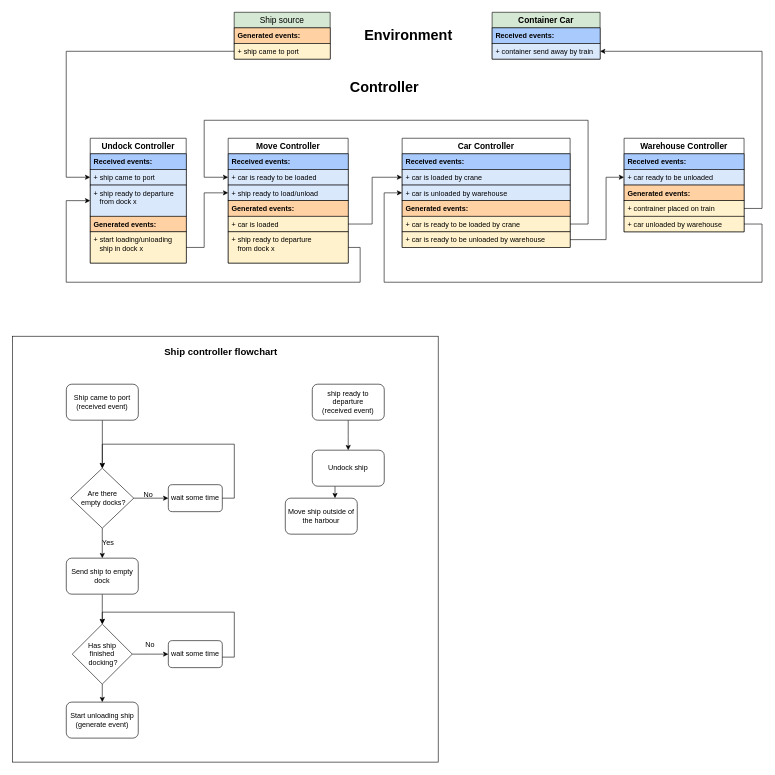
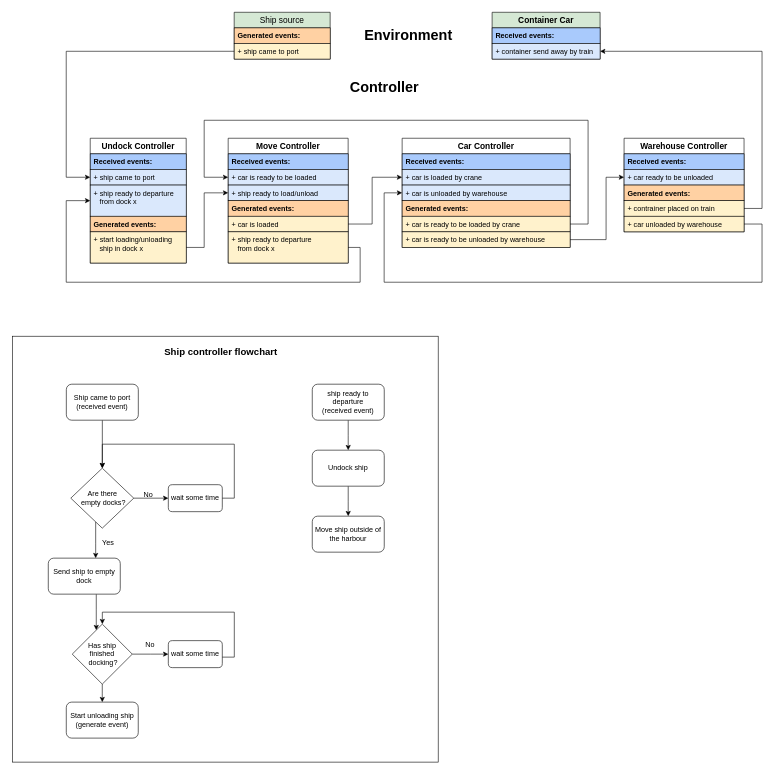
  <mxCell id="0" />
  <mxCell id="1" parent="0" />
  <mxCell id="2" value="Undock Controller" style="swimlane;fontStyle=1;childLayout=stackLayout;horizontal=1;startSize=26;fillColor=none;horizontalStack=0;resizeParent=1;resizeParentMax=0;resizeLast=0;collapsible=1;marginBottom=0;fontSize=14;" parent="1" vertex="1"><mxGeometry x="149.91" y="230" width="160" height="208" as="geometry" /></mxCell>
  <mxCell id="3" value="Received events:" style="text;strokeColor=#000000;fillColor=#A9CAFC;align=left;verticalAlign=top;spacingLeft=4;spacingRight=4;overflow=hidden;rotatable=0;points=[[0,0.5],[1,0.5]];portConstraint=eastwest;fontStyle=1" parent="2" vertex="1"><mxGeometry y="26" width="160" height="26" as="geometry" /></mxCell>
  <mxCell id="4" value="+ ship came to port" style="text;fillColor=#dae8fc;align=left;verticalAlign=top;spacingLeft=4;spacingRight=4;overflow=hidden;rotatable=0;points=[[0,0.5],[1,0.5]];portConstraint=eastwest;strokeColor=#000000;" parent="2" vertex="1"><mxGeometry y="52" width="160" height="26" as="geometry" /></mxCell>
  <mxCell id="5" value="+ ship ready to departure&#10;   from dock x" style="text;fillColor=#dae8fc;align=left;verticalAlign=top;spacingLeft=4;spacingRight=4;overflow=hidden;rotatable=0;points=[[0,0.5],[1,0.5]];portConstraint=eastwest;strokeColor=#000000;" parent="2" vertex="1"><mxGeometry y="78" width="160" height="52" as="geometry" /></mxCell>
  <mxCell id="6" value="Generated events:" style="text;fillColor=#FFD1A3;align=left;verticalAlign=top;spacingLeft=4;spacingRight=4;overflow=hidden;rotatable=0;points=[[0,0.5],[1,0.5]];portConstraint=eastwest;strokeColor=#000000;fontStyle=1" parent="2" vertex="1"><mxGeometry y="130" width="160" height="26" as="geometry" /></mxCell>
  <mxCell id="7" value="+ start loading/unloading&#10;   ship in dock x" style="text;fillColor=#fff2cc;align=left;verticalAlign=top;spacingLeft=4;spacingRight=4;overflow=hidden;rotatable=0;points=[[0,0.5],[1,0.5]];portConstraint=eastwest;strokeColor=#000000;" parent="2" vertex="1"><mxGeometry y="156" width="160" height="52" as="geometry" /></mxCell>
  <mxCell id="8" value="Move Controller" style="swimlane;fontStyle=1;childLayout=stackLayout;horizontal=1;startSize=26;fillColor=none;horizontalStack=0;resizeParent=1;resizeParentMax=0;resizeLast=0;collapsible=1;marginBottom=0;fontSize=14;" parent="1" vertex="1"><mxGeometry x="379.91" y="230" width="200" height="208" as="geometry" /></mxCell>
  <mxCell id="9" value="Received events:" style="text;fillColor=#A9CAFC;align=left;verticalAlign=top;spacingLeft=4;spacingRight=4;overflow=hidden;rotatable=0;points=[[0,0.5],[1,0.5]];portConstraint=eastwest;strokeColor=#000000;fontStyle=1" parent="8" vertex="1"><mxGeometry y="26" width="200" height="26" as="geometry" /></mxCell>
  <mxCell id="10" value="+ car is ready to be loaded" style="text;fillColor=#dae8fc;align=left;verticalAlign=top;spacingLeft=4;spacingRight=4;overflow=hidden;rotatable=0;points=[[0,0.5],[1,0.5]];portConstraint=eastwest;strokeColor=#000000;" parent="8" vertex="1"><mxGeometry y="52" width="200" height="26" as="geometry" /></mxCell>
  <mxCell id="11" value="+ ship ready to load/unload" style="text;fillColor=#dae8fc;align=left;verticalAlign=top;spacingLeft=4;spacingRight=4;overflow=hidden;rotatable=0;points=[[0,0.5],[1,0.5]];portConstraint=eastwest;strokeColor=#000000;" parent="8" vertex="1"><mxGeometry y="78" width="200" height="26" as="geometry" /></mxCell>
  <mxCell id="12" value="Generated events:" style="text;fillColor=#FFD1A3;align=left;verticalAlign=top;spacingLeft=4;spacingRight=4;overflow=hidden;rotatable=0;points=[[0,0.5],[1,0.5]];portConstraint=eastwest;strokeColor=#000000;fontStyle=1" parent="8" vertex="1"><mxGeometry y="104" width="200" height="26" as="geometry" /></mxCell>
  <mxCell id="13" value="+ car is loaded" style="text;strokeColor=#000000;fillColor=#fff2cc;align=left;verticalAlign=top;spacingLeft=4;spacingRight=4;overflow=hidden;rotatable=0;points=[[0,0.5],[1,0.5]];portConstraint=eastwest;" parent="8" vertex="1"><mxGeometry y="130" width="200" height="26" as="geometry" /></mxCell>
  <mxCell id="14" value="+ ship ready to departure&#10;   from dock x" style="text;fillColor=#fff2cc;align=left;verticalAlign=top;spacingLeft=4;spacingRight=4;overflow=hidden;rotatable=0;points=[[0,0.5],[1,0.5]];portConstraint=eastwest;strokeColor=#000000;" parent="8" vertex="1"><mxGeometry y="156" width="200" height="52" as="geometry" /></mxCell>
  <mxCell id="15" value="Car Controller" style="swimlane;fontStyle=1;childLayout=stackLayout;horizontal=1;startSize=26;fillColor=none;horizontalStack=0;resizeParent=1;resizeParentMax=0;resizeLast=0;collapsible=1;marginBottom=0;fontSize=14;" parent="1" vertex="1"><mxGeometry x="669.91" y="230" width="280" height="182" as="geometry" /></mxCell>
  <mxCell id="16" value="Received events:" style="text;strokeColor=#000000;fillColor=#A9CAFC;align=left;verticalAlign=top;spacingLeft=4;spacingRight=4;overflow=hidden;rotatable=0;points=[[0,0.5],[1,0.5]];portConstraint=eastwest;fontStyle=1" parent="15" vertex="1"><mxGeometry y="26" width="280" height="26" as="geometry" /></mxCell>
  <mxCell id="17" value="+ car is loaded by crane" style="text;fillColor=#dae8fc;align=left;verticalAlign=top;spacingLeft=4;spacingRight=4;overflow=hidden;rotatable=0;points=[[0,0.5],[1,0.5]];portConstraint=eastwest;strokeColor=#000000;" parent="15" vertex="1"><mxGeometry y="52" width="280" height="26" as="geometry" /></mxCell>
  <mxCell id="18" value="+ car is unloaded by warehouse" style="text;fillColor=#dae8fc;align=left;verticalAlign=top;spacingLeft=4;spacingRight=4;overflow=hidden;rotatable=0;points=[[0,0.5],[1,0.5]];portConstraint=eastwest;strokeColor=#000000;" parent="15" vertex="1"><mxGeometry y="78" width="280" height="26" as="geometry" /></mxCell>
  <mxCell id="19" value="Generated events:" style="text;fillColor=#FFD1A3;align=left;verticalAlign=top;spacingLeft=4;spacingRight=4;overflow=hidden;rotatable=0;points=[[0,0.5],[1,0.5]];portConstraint=eastwest;strokeColor=#000000;fontStyle=1" parent="15" vertex="1"><mxGeometry y="104" width="280" height="26" as="geometry" /></mxCell>
  <mxCell id="20" value="+ car is ready to be loaded by crane" style="text;fillColor=#fff2cc;align=left;verticalAlign=top;spacingLeft=4;spacingRight=4;overflow=hidden;rotatable=0;points=[[0,0.5],[1,0.5]];portConstraint=eastwest;strokeColor=#000000;" parent="15" vertex="1"><mxGeometry y="130" width="280" height="26" as="geometry" /></mxCell>
  <mxCell id="21" value="+ car is ready to be unloaded by warehouse" style="text;strokeColor=#000000;fillColor=#fff2cc;align=left;verticalAlign=top;spacingLeft=4;spacingRight=4;overflow=hidden;rotatable=0;points=[[0,0.5],[1,0.5]];portConstraint=eastwest;" parent="15" vertex="1"><mxGeometry y="156" width="280" height="26" as="geometry" /></mxCell>
  <mxCell id="22" value="Warehouse Controller" style="swimlane;fontStyle=1;childLayout=stackLayout;horizontal=1;startSize=26;horizontalStack=0;resizeParent=1;resizeParentMax=0;resizeLast=0;collapsible=1;marginBottom=0;fontSize=14;" parent="1" vertex="1"><mxGeometry x="1039.91" y="230" width="200" height="156" as="geometry" /></mxCell>
  <mxCell id="23" value="Received events:" style="text;fillColor=#A9CAFC;align=left;verticalAlign=top;spacingLeft=4;spacingRight=4;overflow=hidden;rotatable=0;points=[[0,0.5],[1,0.5]];portConstraint=eastwest;strokeColor=#000000;fontStyle=1" parent="22" vertex="1"><mxGeometry y="26" width="200" height="26" as="geometry" /></mxCell>
  <mxCell id="24" value="+ car ready to be unloaded" style="text;fillColor=#dae8fc;align=left;verticalAlign=top;spacingLeft=4;spacingRight=4;overflow=hidden;rotatable=0;points=[[0,0.5],[1,0.5]];portConstraint=eastwest;strokeColor=#000000;" parent="22" vertex="1"><mxGeometry y="52" width="200" height="26" as="geometry" /></mxCell>
  <mxCell id="25" value="Generated events:" style="text;fillColor=#FFD1A3;align=left;verticalAlign=top;spacingLeft=4;spacingRight=4;overflow=hidden;rotatable=0;points=[[0,0.5],[1,0.5]];portConstraint=eastwest;strokeColor=#000000;fontStyle=1" parent="22" vertex="1"><mxGeometry y="78" width="200" height="26" as="geometry" /></mxCell>
  <mxCell id="26" value="+ contrainer placed on train" style="text;fillColor=#fff2cc;align=left;verticalAlign=top;spacingLeft=4;spacingRight=4;overflow=hidden;rotatable=0;points=[[0,0.5],[1,0.5]];portConstraint=eastwest;strokeColor=#000000;" parent="22" vertex="1"><mxGeometry y="104" width="200" height="26" as="geometry" /></mxCell>
  <mxCell id="27" value="+ car unloaded by warehouse" style="text;fillColor=#fff2cc;align=left;verticalAlign=top;spacingLeft=4;spacingRight=4;overflow=hidden;rotatable=0;points=[[0,0.5],[1,0.5]];portConstraint=eastwest;strokeColor=#000000;" parent="22" vertex="1"><mxGeometry y="130" width="200" height="26" as="geometry" /></mxCell>
  <mxCell id="28" value="Ship source" style="swimlane;fontStyle=0;childLayout=stackLayout;horizontal=1;startSize=26;horizontalStack=0;resizeParent=1;resizeParentMax=0;resizeLast=0;collapsible=1;marginBottom=0;align=center;fontSize=14;strokeColor=#000000;fillColor=#d5e8d4;" parent="1" vertex="1"><mxGeometry x="389.91" y="20" width="160" height="78" as="geometry" /></mxCell>
  <mxCell id="29" value="Generated events:" style="text;fillColor=#FFD1A3;spacingLeft=4;spacingRight=4;overflow=hidden;rotatable=0;points=[[0,0.5],[1,0.5]];portConstraint=eastwest;fontSize=12;strokeColor=#000000;fontStyle=1" parent="28" vertex="1"><mxGeometry y="26" width="160" height="26" as="geometry" /></mxCell>
  <mxCell id="30" value="+ ship came to port" style="text;fillColor=#fff2cc;spacingLeft=4;spacingRight=4;overflow=hidden;rotatable=0;points=[[0,0.5],[1,0.5]];portConstraint=eastwest;fontSize=12;strokeColor=#000000;" parent="28" vertex="1"><mxGeometry y="52" width="160" height="26" as="geometry" /></mxCell>
  <mxCell id="31" value="Container Car" style="swimlane;fontStyle=1;childLayout=stackLayout;horizontal=1;startSize=26;horizontalStack=0;resizeParent=1;resizeParentMax=0;resizeLast=0;collapsible=1;marginBottom=0;fillColor=#d5e8d4;strokeColor=#000000;fontSize=14;" parent="1" vertex="1"><mxGeometry x="819.91" y="20" width="180" height="78" as="geometry" /></mxCell>
  <mxCell id="32" value="Received events:" style="text;fillColor=#A9CAFC;align=left;verticalAlign=top;spacingLeft=4;spacingRight=4;overflow=hidden;rotatable=0;points=[[0,0.5],[1,0.5]];portConstraint=eastwest;strokeColor=#000000;fontStyle=1" parent="31" vertex="1"><mxGeometry y="26" width="180" height="26" as="geometry" /></mxCell>
  <mxCell id="33" value="+ container send away by train" style="text;fillColor=#dae8fc;align=left;verticalAlign=top;spacingLeft=4;spacingRight=4;overflow=hidden;rotatable=0;points=[[0,0.5],[1,0.5]];portConstraint=eastwest;strokeColor=#000000;" parent="31" vertex="1"><mxGeometry y="52" width="180" height="26" as="geometry" /></mxCell>
  <mxCell id="34" value="" style="edgeStyle=segmentEdgeStyle;endArrow=classic;html=1;rounded=0;entryX=0;entryY=0.5;entryDx=0;entryDy=0;exitX=1;exitY=0.5;exitDx=0;exitDy=0;" parent="1" source="14" target="5" edge="1"><mxGeometry width="50" height="50" relative="1" as="geometry"><mxPoint x="489.91" y="450" as="sourcePoint" /><mxPoint x="599.91" y="400" as="targetPoint" /><Array as="points"><mxPoint x="599.91" y="412" /><mxPoint x="599.91" y="470" /><mxPoint x="109.91" y="470" /><mxPoint x="109.91" y="334" /></Array></mxGeometry></mxCell>
  <mxCell id="35" value="" style="edgeStyle=segmentEdgeStyle;endArrow=classic;html=1;rounded=0;entryX=0;entryY=0.5;entryDx=0;entryDy=0;exitX=1;exitY=0.5;exitDx=0;exitDy=0;" parent="1" source="7" target="11" edge="1"><mxGeometry width="50" height="50" relative="1" as="geometry"><mxPoint x="189.91" y="520" as="sourcePoint" /><mxPoint x="239.91" y="470" as="targetPoint" /><Array as="points"><mxPoint x="339.91" y="412" /><mxPoint x="339.91" y="321" /></Array></mxGeometry></mxCell>
  <mxCell id="36" value="" style="edgeStyle=segmentEdgeStyle;endArrow=classic;html=1;rounded=0;entryX=0;entryY=0.5;entryDx=0;entryDy=0;exitX=1;exitY=0.5;exitDx=0;exitDy=0;" parent="1" source="13" target="17" edge="1"><mxGeometry width="50" height="50" relative="1" as="geometry"><mxPoint x="609.91" y="602" as="sourcePoint" /><mxPoint x="489.91" y="550" as="targetPoint" /><Array as="points"><mxPoint x="619.91" y="373" /><mxPoint x="619.91" y="295" /></Array></mxGeometry></mxCell>
  <mxCell id="37" value="" style="edgeStyle=segmentEdgeStyle;endArrow=classic;html=1;rounded=0;entryX=0;entryY=0.5;entryDx=0;entryDy=0;exitX=1;exitY=0.5;exitDx=0;exitDy=0;" parent="1" source="27" target="18" edge="1"><mxGeometry width="50" height="50" relative="1" as="geometry"><mxPoint x="1239.91" y="502" as="sourcePoint" /><mxPoint x="1119.91" y="450" as="targetPoint" /><Array as="points"><mxPoint x="1269.91" y="373" /><mxPoint x="1269.91" y="470" /><mxPoint x="639.91" y="470" /><mxPoint x="639.91" y="321" /></Array></mxGeometry></mxCell>
  <mxCell id="38" value="" style="edgeStyle=segmentEdgeStyle;endArrow=classic;html=1;rounded=0;entryX=0;entryY=0.5;entryDx=0;entryDy=0;exitX=1;exitY=0.5;exitDx=0;exitDy=0;" parent="1" source="20" target="10" edge="1"><mxGeometry width="50" height="50" relative="1" as="geometry"><mxPoint x="889.91" y="172" as="sourcePoint" /><mxPoint x="769.91" y="120" as="targetPoint" /><Array as="points"><mxPoint x="979.91" y="373" /><mxPoint x="979.91" y="200" /><mxPoint x="339.91" y="200" /><mxPoint x="339.91" y="295" /></Array></mxGeometry></mxCell>
  <mxCell id="39" value="" style="edgeStyle=segmentEdgeStyle;endArrow=classic;html=1;rounded=0;entryX=0;entryY=0.5;entryDx=0;entryDy=0;exitX=1;exitY=0.5;exitDx=0;exitDy=0;" parent="1" source="21" target="24" edge="1"><mxGeometry width="50" height="50" relative="1" as="geometry"><mxPoint x="1009.91" y="582" as="sourcePoint" /><mxPoint x="889.91" y="530" as="targetPoint" /><Array as="points"><mxPoint x="1009.91" y="399" /><mxPoint x="1009.91" y="295" /></Array></mxGeometry></mxCell>
  <mxCell id="40" value="" style="edgeStyle=segmentEdgeStyle;endArrow=classic;html=1;rounded=0;entryX=0;entryY=0.5;entryDx=0;entryDy=0;exitX=0;exitY=0.5;exitDx=0;exitDy=0;" parent="1" source="30" target="4" edge="1"><mxGeometry width="50" height="50" relative="1" as="geometry"><mxPoint x="319.91" y="142" as="sourcePoint" /><mxPoint x="199.91" y="90" as="targetPoint" /><Array as="points"><mxPoint x="109.91" y="85" /><mxPoint x="109.91" y="295" /></Array></mxGeometry></mxCell>
  <mxCell id="41" value="" style="edgeStyle=segmentEdgeStyle;endArrow=classic;html=1;rounded=0;entryX=1;entryY=0.5;entryDx=0;entryDy=0;exitX=1;exitY=0.5;exitDx=0;exitDy=0;" parent="1" source="26" target="33" edge="1"><mxGeometry width="50" height="50" relative="1" as="geometry"><mxPoint x="1269.91" y="350" as="sourcePoint" /><mxPoint x="1059.91" y="100" as="targetPoint" /><Array as="points"><mxPoint x="1269.91" y="347" /><mxPoint x="1269.91" y="85" /></Array></mxGeometry></mxCell>
  <mxCell id="42" value="Environment" style="text;strokeColor=none;fillColor=none;html=1;fontSize=24;fontStyle=1;verticalAlign=middle;align=center;rounded=0;glass=0;" parent="1" vertex="1"><mxGeometry x="629.91" y="39" width="100" height="40" as="geometry" /></mxCell>
  <mxCell id="43" value="Controller" style="text;strokeColor=none;fillColor=none;html=1;fontSize=24;fontStyle=1;verticalAlign=middle;align=center;rounded=0;glass=0;" parent="1" vertex="1"><mxGeometry x="589.91" y="125" width="100" height="40" as="geometry" /></mxCell>
  <mxCell id="44" value="" style="edgeStyle=orthogonalEdgeStyle;rounded=0;orthogonalLoop=1;jettySize=auto;html=1;" parent="1" source="45" edge="1"><mxGeometry relative="1" as="geometry"><mxPoint x="170.1" y="780" as="targetPoint" /></mxGeometry></mxCell>
  <mxCell id="45" value="Ship came to port&lt;br&gt;(received event)" style="rounded=1;whiteSpace=wrap;html=1;" parent="1" vertex="1"><mxGeometry x="110.1" y="640" width="120" height="60" as="geometry" /></mxCell>
  <mxCell id="46" value="" style="edgeStyle=elbowEdgeStyle;rounded=0;orthogonalLoop=1;jettySize=auto;html=1;" parent="1" source="47" target="53" edge="1"><mxGeometry relative="1" as="geometry" /></mxCell>
  <mxCell id="47" value="Are there&lt;br&gt;&amp;nbsp;empty docks?" style="rhombus;whiteSpace=wrap;html=1;" parent="1" vertex="1"><mxGeometry x="117.5" y="780" width="105" height="100" as="geometry" /></mxCell>
  <mxCell id="48" value="" style="endArrow=classic;html=1;rounded=0;exitX=1;exitY=0.5;exitDx=0;exitDy=0;entryX=0;entryY=0.5;entryDx=0;entryDy=0;" parent="1" source="47" target="50" edge="1"><mxGeometry width="50" height="50" relative="1" as="geometry"><mxPoint x="230.1" y="860" as="sourcePoint" /><mxPoint x="280.1" y="835" as="targetPoint" /></mxGeometry></mxCell>
  <mxCell id="49" value="No" style="text;html=1;strokeColor=none;fillColor=none;align=center;verticalAlign=middle;whiteSpace=wrap;rounded=0;" parent="1" vertex="1"><mxGeometry x="237.1" y="810" width="20" height="30" as="geometry" /></mxCell>
  <mxCell id="50" value="wait some time" style="rounded=1;whiteSpace=wrap;html=1;" parent="1" vertex="1"><mxGeometry x="280.1" y="807.5" width="90" height="45" as="geometry" /></mxCell>
  <mxCell id="51" value="" style="endArrow=classic;html=1;rounded=0;exitX=1;exitY=0.5;exitDx=0;exitDy=0;entryX=0.5;entryY=0;entryDx=0;entryDy=0;" parent="1" source="50" target="47" edge="1"><mxGeometry width="50" height="50" relative="1" as="geometry"><mxPoint x="180.1" y="890" as="sourcePoint" /><mxPoint x="180.1" y="740" as="targetPoint" /><Array as="points"><mxPoint x="390.1" y="830" /><mxPoint x="390.1" y="740" /><mxPoint x="170.1" y="740" /></Array></mxGeometry></mxCell>
  <mxCell id="52" value="" style="edgeStyle=elbowEdgeStyle;rounded=0;orthogonalLoop=1;jettySize=auto;html=1;" parent="1" source="53" target="57" edge="1"><mxGeometry relative="1" as="geometry" /></mxCell>
- <mxCell id="53" value="Send ship to empty dock" style="rounded=1;whiteSpace=wrap;html=1;" parent="1" vertex="1"><mxGeometry x="110.01" y="930" width="120" height="60" as="geometry" /></mxCell>
+ <mxCell id="53" value="Send ship to empty dock" style="rounded=1;whiteSpace=wrap;html=1;" parent="1" vertex="1"><mxGeometry x="80.01" y="930" width="120" height="60" as="geometry" /></mxCell>
  <mxCell id="54" value="Yes" style="text;html=1;strokeColor=none;fillColor=none;align=center;verticalAlign=middle;whiteSpace=wrap;rounded=0;" parent="1" vertex="1"><mxGeometry x="170.1" y="890" width="20" height="30" as="geometry" /></mxCell>
  <mxCell id="55" value="" style="edgeStyle=elbowEdgeStyle;rounded=0;orthogonalLoop=1;jettySize=auto;html=1;" parent="1" source="57" edge="1"><mxGeometry relative="1" as="geometry"><mxPoint x="280.1" y="1090" as="targetPoint" /></mxGeometry></mxCell>
  <mxCell id="56" value="" style="edgeStyle=elbowEdgeStyle;rounded=0;orthogonalLoop=1;jettySize=auto;html=1;" parent="1" source="57" target="61" edge="1"><mxGeometry relative="1" as="geometry" /></mxCell>
  <mxCell id="57" value="Has ship &lt;br&gt;finished&lt;br&gt;&amp;nbsp;docking?" style="rhombus;whiteSpace=wrap;html=1;" parent="1" vertex="1"><mxGeometry x="119.96" y="1040" width="100.09" height="100" as="geometry" /></mxCell>
  <mxCell id="58" value="wait some time" style="rounded=1;whiteSpace=wrap;html=1;" parent="1" vertex="1"><mxGeometry x="280.1" y="1067.5" width="90" height="45" as="geometry" /></mxCell>
  <mxCell id="59" value="" style="endArrow=classic;html=1;rounded=0;exitX=1;exitY=0.5;exitDx=0;exitDy=0;entryX=0.5;entryY=0;entryDx=0;entryDy=0;" parent="1" edge="1"><mxGeometry width="50" height="50" relative="1" as="geometry"><mxPoint x="370.1" y="1095" as="sourcePoint" /><mxPoint x="170.1" y="1040" as="targetPoint" /><Array as="points"><mxPoint x="390.1" y="1095" /><mxPoint x="390.1" y="1020" /><mxPoint x="170.1" y="1020" /></Array></mxGeometry></mxCell>
  <mxCell id="60" value="No" style="text;html=1;strokeColor=none;fillColor=none;align=center;verticalAlign=middle;whiteSpace=wrap;rounded=0;" parent="1" vertex="1"><mxGeometry x="240.1" y="1060" width="20" height="30" as="geometry" /></mxCell>
  <mxCell id="61" value="Start unloading ship&lt;br&gt;(generate event)" style="rounded=1;whiteSpace=wrap;html=1;" parent="1" vertex="1"><mxGeometry x="110.005" y="1170" width="120" height="60" as="geometry" /></mxCell>
  <mxCell id="62" value="" style="edgeStyle=elbowEdgeStyle;rounded=0;orthogonalLoop=1;jettySize=auto;html=1;" parent="1" source="63" target="65" edge="1"><mxGeometry relative="1" as="geometry" /></mxCell>
  <mxCell id="63" value="ship ready to departure&lt;br&gt;(received event)" style="rounded=1;whiteSpace=wrap;html=1;" parent="1" vertex="1"><mxGeometry x="520.1" y="640" width="120" height="60" as="geometry" /></mxCell>
  <mxCell id="64" value="" style="edgeStyle=elbowEdgeStyle;rounded=0;orthogonalLoop=1;jettySize=auto;html=1;" parent="1" source="65" target="66" edge="1"><mxGeometry relative="1" as="geometry" /></mxCell>
  <mxCell id="65" value="Undock ship" style="whiteSpace=wrap;html=1;rounded=1;" parent="1" vertex="1"><mxGeometry x="520.1" y="750" width="120" height="60" as="geometry" /></mxCell>
- <mxCell id="66" value="Move ship outside of the harbour" style="whiteSpace=wrap;html=1;rounded=1;" parent="1" vertex="1"><mxGeometry x="475.1" y="830" width="120" height="60" as="geometry" /></mxCell>
+ <mxCell id="66" value="Move ship outside of the harbour" style="whiteSpace=wrap;html=1;rounded=1;" parent="1" vertex="1"><mxGeometry x="520.1" y="860" width="120" height="60" as="geometry" /></mxCell>
  <mxCell id="67" value="" style="rounded=0;whiteSpace=wrap;html=1;fillColor=none;" vertex="1" parent="1"><mxGeometry x="20" y="560" width="710" height="710" as="geometry" /></mxCell>
  <mxCell id="68" value="&lt;font style=&quot;font-size: 16px&quot;&gt;&lt;b&gt;Ship controller flowchart&lt;/b&gt;&lt;/font&gt;" style="text;html=1;strokeColor=none;fillColor=none;align=center;verticalAlign=middle;whiteSpace=wrap;rounded=0;" vertex="1" parent="1"><mxGeometry x="222.5" y="570" width="290" height="30" as="geometry" /></mxCell>
